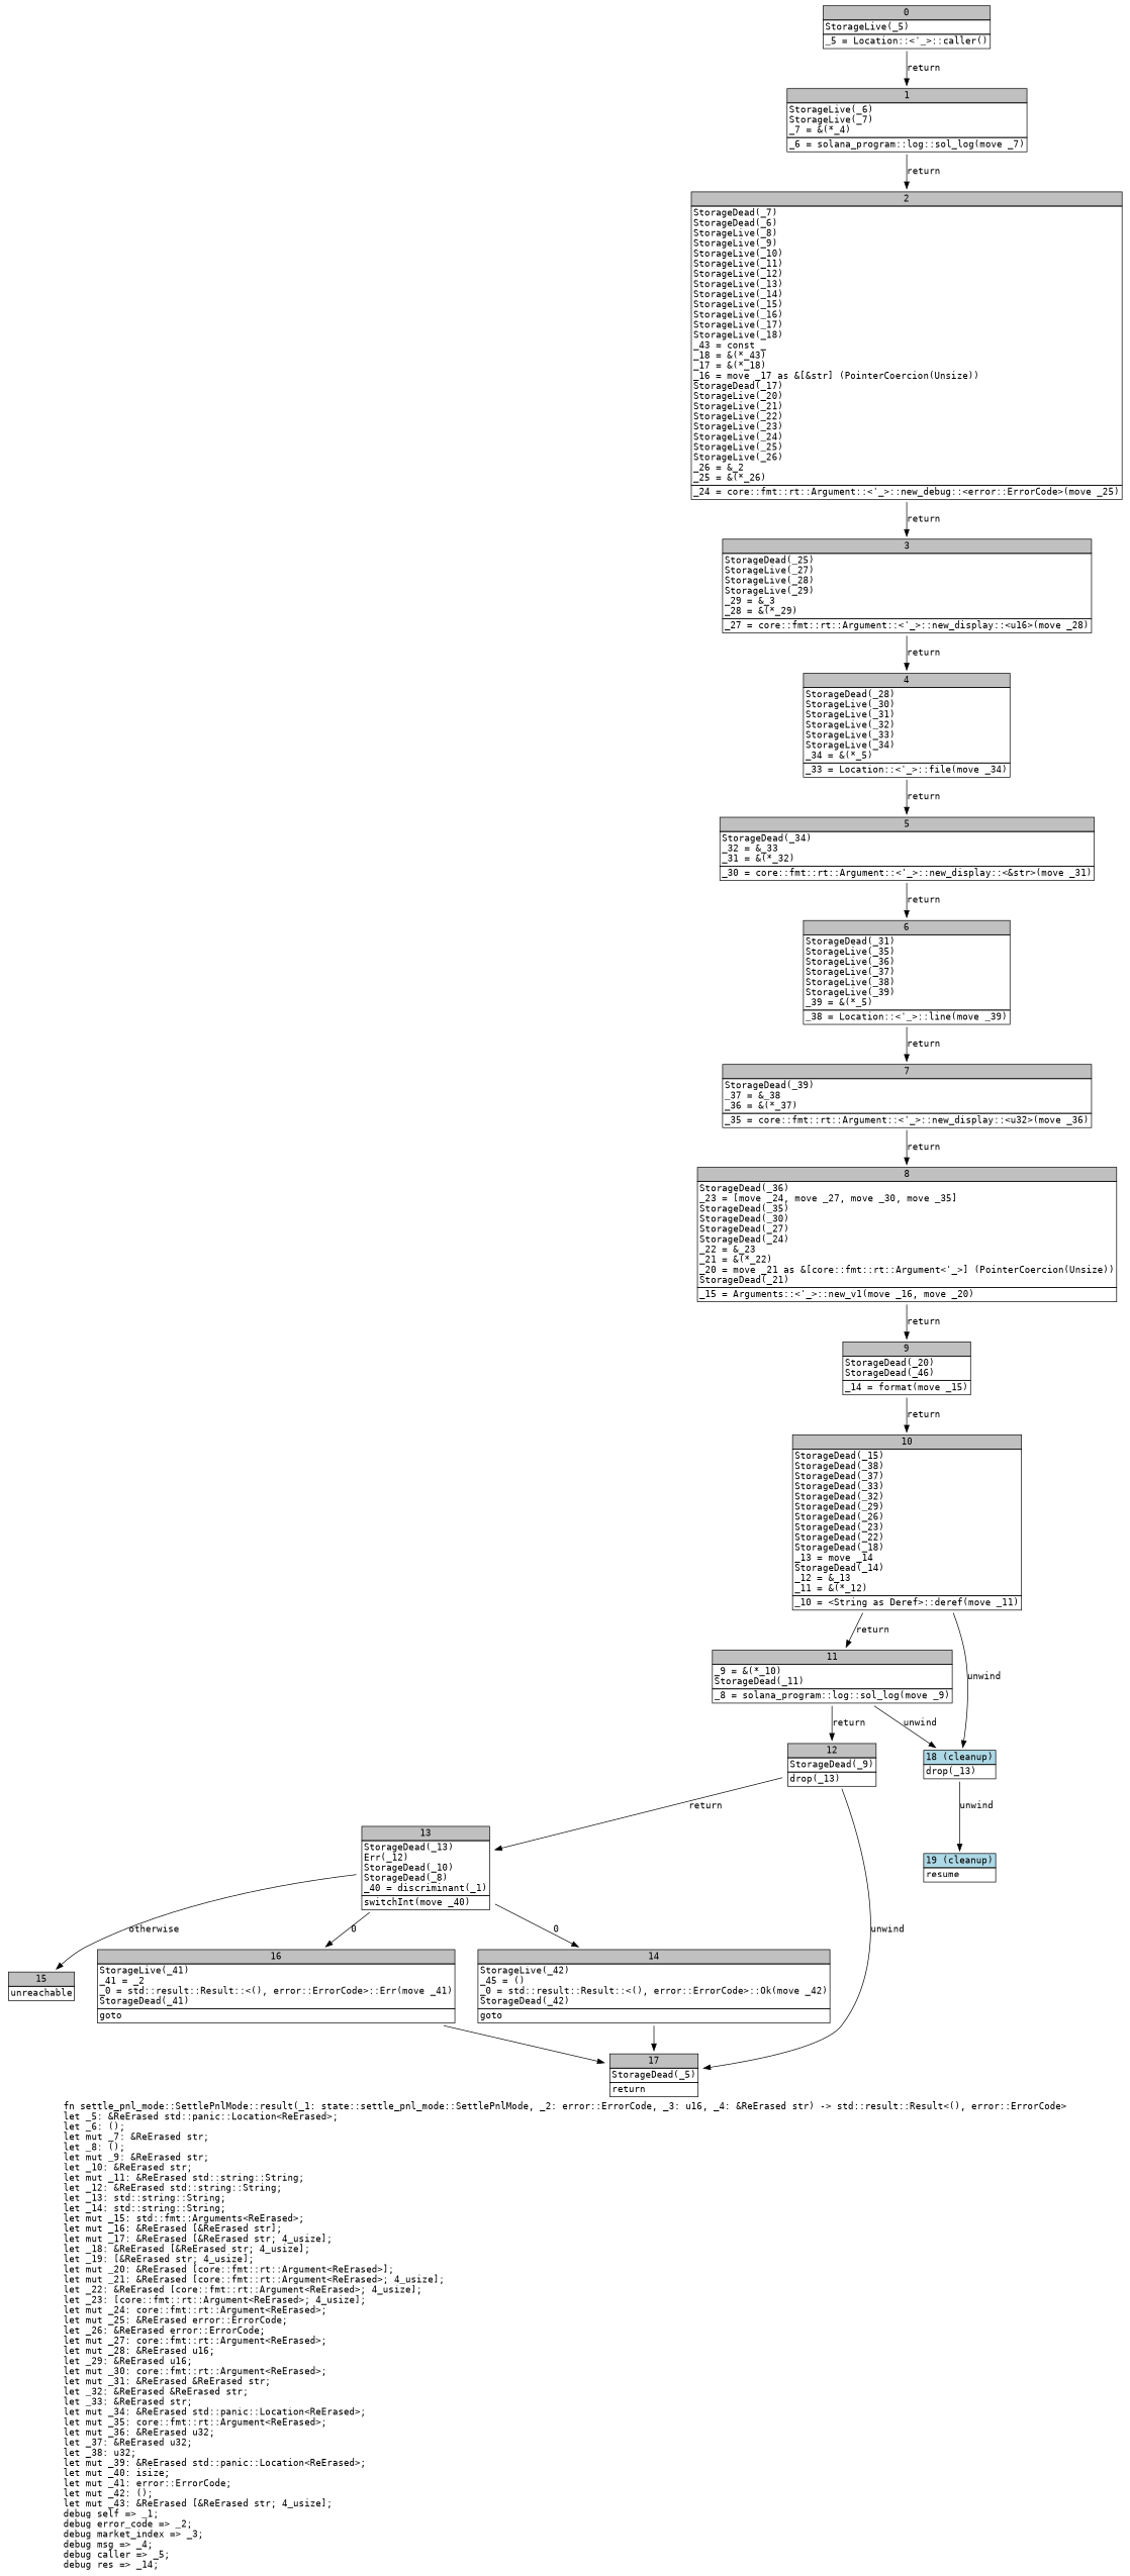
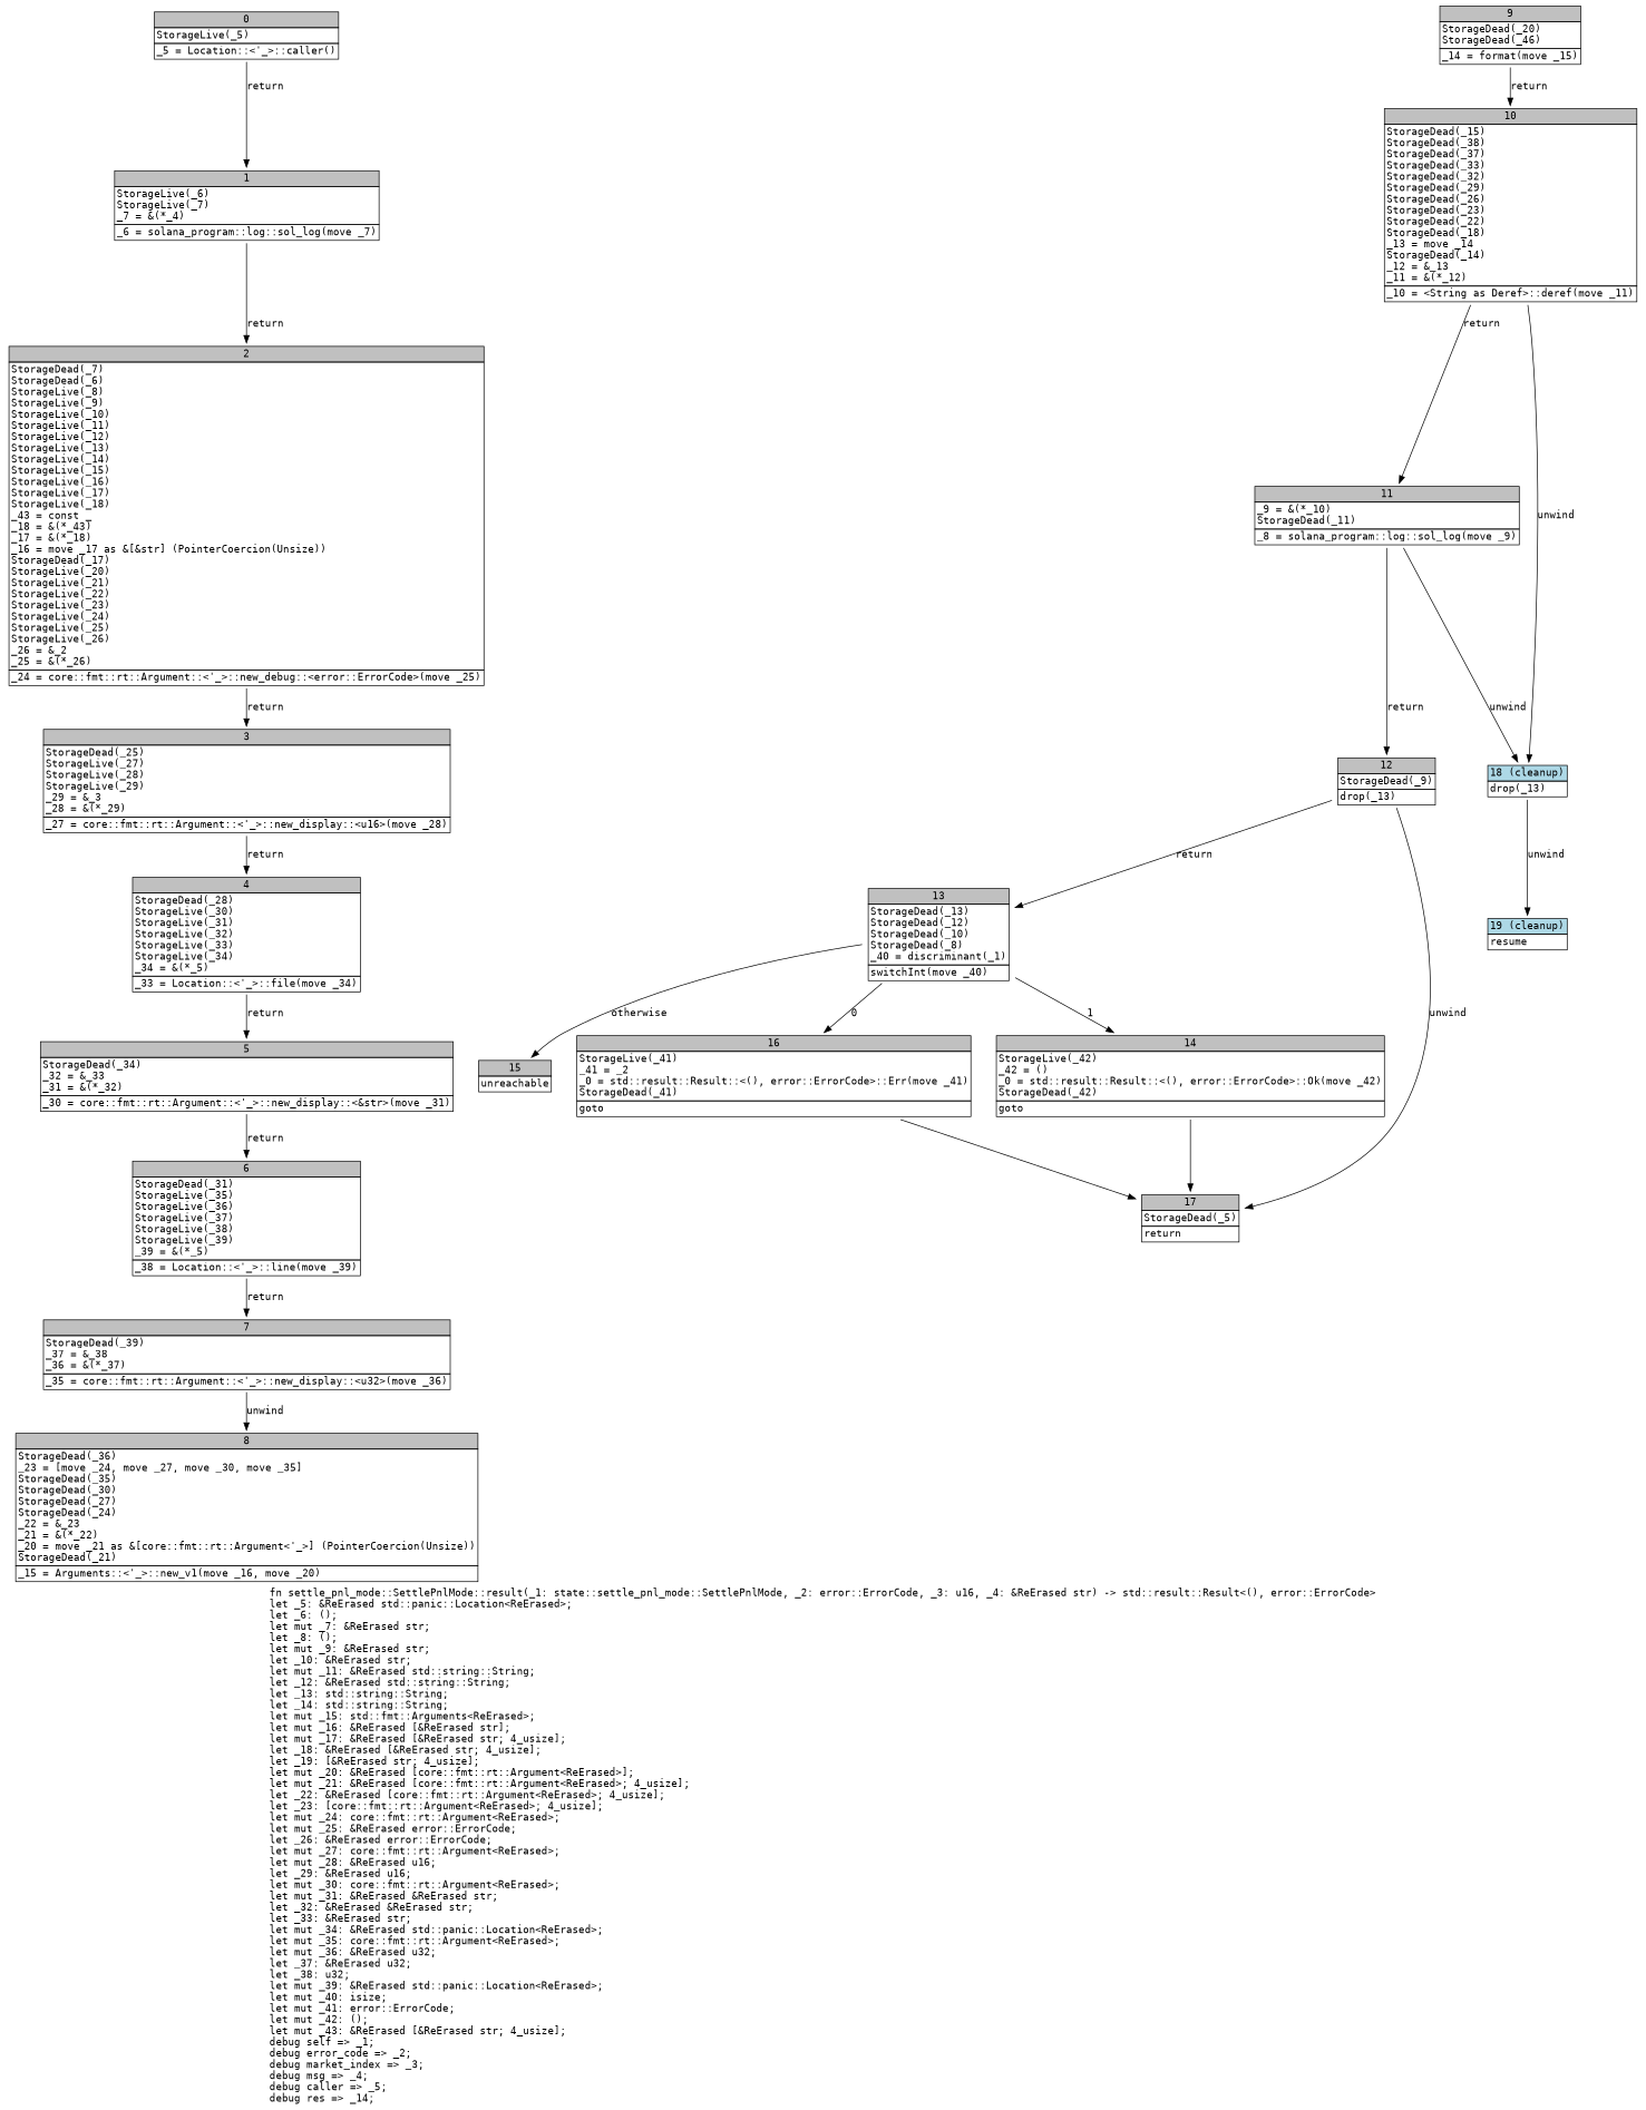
  digraph {
    fontname="DejaVu Sans Mono"
    label=<fn settle_pnl_mode::SettlePnlMode::result(_1: state::settle_pnl_mode::SettlePnlMode, _2: error::ErrorCode, _3: u16, _4: &amp;ReErased str) -&gt; std::result::Result&lt;(), error::ErrorCode&gt;<br align="left"/>let _5: &amp;ReErased std::panic::Location&lt;ReErased&gt;;<br align="left"/>let _6: ();<br align="left"/>let mut _7: &amp;ReErased str;<br align="left"/>let _8: ();<br align="left"/>let mut _9: &amp;ReErased str;<br align="left"/>let _10: &amp;ReErased str;<br align="left"/>let mut _11: &amp;ReErased std::string::String;<br align="left"/>let _12: &amp;ReErased std::string::String;<br align="left"/>let _13: std::string::String;<br align="left"/>let _14: std::string::String;<br align="left"/>let mut _15: std::fmt::Arguments&lt;ReErased&gt;;<br align="left"/>let mut _16: &amp;ReErased [&amp;ReErased str];<br align="left"/>let mut _17: &amp;ReErased [&amp;ReErased str; 4_usize];<br align="left"/>let _18: &amp;ReErased [&amp;ReErased str; 4_usize];<br align="left"/>let _19: [&amp;ReErased str; 4_usize];<br align="left"/>let mut _20: &amp;ReErased [core::fmt::rt::Argument&lt;ReErased&gt;];<br align="left"/>let mut _21: &amp;ReErased [core::fmt::rt::Argument&lt;ReErased&gt;; 4_usize];<br align="left"/>let _22: &amp;ReErased [core::fmt::rt::Argument&lt;ReErased&gt;; 4_usize];<br align="left"/>let _23: [core::fmt::rt::Argument&lt;ReErased&gt;; 4_usize];<br align="left"/>let mut _24: core::fmt::rt::Argument&lt;ReErased&gt;;<br align="left"/>let mut _25: &amp;ReErased error::ErrorCode;<br align="left"/>let _26: &amp;ReErased error::ErrorCode;<br align="left"/>let mut _27: core::fmt::rt::Argument&lt;ReErased&gt;;<br align="left"/>let mut _28: &amp;ReErased u16;<br align="left"/>let _29: &amp;ReErased u16;<br align="left"/>let mut _30: core::fmt::rt::Argument&lt;ReErased&gt;;<br align="left"/>let mut _31: &amp;ReErased &amp;ReErased str;<br align="left"/>let _32: &amp;ReErased &amp;ReErased str;<br align="left"/>let _33: &amp;ReErased str;<br align="left"/>let mut _34: &amp;ReErased std::panic::Location&lt;ReErased&gt;;<br align="left"/>let mut _35: core::fmt::rt::Argument&lt;ReErased&gt;;<br align="left"/>let mut _36: &amp;ReErased u32;<br align="left"/>let _37: &amp;ReErased u32;<br align="left"/>let _38: u32;<br align="left"/>let mut _39: &amp;ReErased std::panic::Location&lt;ReErased&gt;;<br align="left"/>let mut _40: isize;<br align="left"/>let mut _41: error::ErrorCode;<br align="left"/>let mut _42: ();<br align="left"/>let mut _43: &amp;ReErased [&amp;ReErased str; 4_usize];<br align="left"/>debug self =&gt; _1;<br align="left"/>debug error_code =&gt; _2;<br align="left"/>debug market_index =&gt; _3;<br align="left"/>debug msg =&gt; _4;<br align="left"/>debug caller =&gt; _5;<br align="left"/>debug res =&gt; _14;<br align="left"/>>
    node [fontname="DejaVu Sans Mono" shape=none]
    edge [fontname="DejaVu Sans Mono"]
    n1 [label=<<table border="0" cellborder="1" cellspacing="0"><tr><td bgcolor="gray" align="center" colspan="1">0</td></tr><tr><td align="left" balign="left">StorageLive(_5)<br/></td></tr><tr><td align="left">_5 = Location::&lt;'_&gt;::caller()</td></tr></table>>]
    n2 [label=<<table border="0" cellborder="1" cellspacing="0"><tr><td bgcolor="gray" align="center" colspan="1">1</td></tr><tr><td align="left" balign="left">StorageLive(_6)<br/>StorageLive(_7)<br/>_7 = &amp;(*_4)<br/></td></tr><tr><td align="left">_6 = solana_program::log::sol_log(move _7)</td></tr></table>>]
    n3 [label=<<table border="0" cellborder="1" cellspacing="0"><tr><td bgcolor="gray" align="center" colspan="1">2</td></tr><tr><td align="left" balign="left">StorageDead(_7)<br/>StorageDead(_6)<br/>StorageLive(_8)<br/>StorageLive(_9)<br/>StorageLive(_10)<br/>StorageLive(_11)<br/>StorageLive(_12)<br/>StorageLive(_13)<br/>StorageLive(_14)<br/>StorageLive(_15)<br/>StorageLive(_16)<br/>StorageLive(_17)<br/>StorageLive(_18)<br/>_43 = const _<br/>_18 = &amp;(*_43)<br/>_17 = &amp;(*_18)<br/>_16 = move _17 as &amp;[&amp;str] (PointerCoercion(Unsize))<br/>StorageDead(_17)<br/>StorageLive(_20)<br/>StorageLive(_21)<br/>StorageLive(_22)<br/>StorageLive(_23)<br/>StorageLive(_24)<br/>StorageLive(_25)<br/>StorageLive(_26)<br/>_26 = &amp;_2<br/>_25 = &amp;(*_26)<br/></td></tr><tr><td align="left">_24 = core::fmt::rt::Argument::&lt;'_&gt;::new_debug::&lt;error::ErrorCode&gt;(move _25)</td></tr></table>>]
    n4 [label=<<table border="0" cellborder="1" cellspacing="0"><tr><td bgcolor="gray" align="center" colspan="1">3</td></tr><tr><td align="left" balign="left">StorageDead(_25)<br/>StorageLive(_27)<br/>StorageLive(_28)<br/>StorageLive(_29)<br/>_29 = &amp;_3<br/>_28 = &amp;(*_29)<br/></td></tr><tr><td align="left">_27 = core::fmt::rt::Argument::&lt;'_&gt;::new_display::&lt;u16&gt;(move _28)</td></tr></table>>]
    n5 [label=<<table border="0" cellborder="1" cellspacing="0"><tr><td bgcolor="gray" align="center" colspan="1">4</td></tr><tr><td align="left" balign="left">StorageDead(_28)<br/>StorageLive(_30)<br/>StorageLive(_31)<br/>StorageLive(_32)<br/>StorageLive(_33)<br/>StorageLive(_34)<br/>_34 = &amp;(*_5)<br/></td></tr><tr><td align="left">_33 = Location::&lt;'_&gt;::file(move _34)</td></tr></table>>]
    n6 [label=<<table border="0" cellborder="1" cellspacing="0"><tr><td bgcolor="gray" align="center" colspan="1">5</td></tr><tr><td align="left" balign="left">StorageDead(_34)<br/>_32 = &amp;_33<br/>_31 = &amp;(*_32)<br/></td></tr><tr><td align="left">_30 = core::fmt::rt::Argument::&lt;'_&gt;::new_display::&lt;&amp;str&gt;(move _31)</td></tr></table>>]
    n7 [label=<<table border="0" cellborder="1" cellspacing="0"><tr><td bgcolor="gray" align="center" colspan="1">6</td></tr><tr><td align="left" balign="left">StorageDead(_31)<br/>StorageLive(_35)<br/>StorageLive(_36)<br/>StorageLive(_37)<br/>StorageLive(_38)<br/>StorageLive(_39)<br/>_39 = &amp;(*_5)<br/></td></tr><tr><td align="left">_38 = Location::&lt;'_&gt;::line(move _39)</td></tr></table>>]
    n8 [label=<<table border="0" cellborder="1" cellspacing="0"><tr><td bgcolor="gray" align="center" colspan="1">7</td></tr><tr><td align="left" balign="left">StorageDead(_39)<br/>_37 = &amp;_38<br/>_36 = &amp;(*_37)<br/></td></tr><tr><td align="left">_35 = core::fmt::rt::Argument::&lt;'_&gt;::new_display::&lt;u32&gt;(move _36)</td></tr></table>>]
    n9 [label=<<table border="0" cellborder="1" cellspacing="0"><tr><td bgcolor="gray" align="center" colspan="1">8</td></tr><tr><td align="left" balign="left">StorageDead(_36)<br/>_23 = [move _24, move _27, move _30, move _35]<br/>StorageDead(_35)<br/>StorageDead(_30)<br/>StorageDead(_27)<br/>StorageDead(_24)<br/>_22 = &amp;_23<br/>_21 = &amp;(*_22)<br/>_20 = move _21 as &amp;[core::fmt::rt::Argument&lt;'_&gt;] (PointerCoercion(Unsize))<br/>StorageDead(_21)<br/></td></tr><tr><td align="left">_15 = Arguments::&lt;'_&gt;::new_v1(move _16, move _20)</td></tr></table>>]
    n10 [label=<<table border="0" cellborder="1" cellspacing="0"><tr><td bgcolor="gray" align="center" colspan="1">9</td></tr><tr><td align="left" balign="left">StorageDead(_20)<br/>StorageDead(_46)<br/></td></tr><tr><td align="left">_14 = format(move _15)</td></tr></table>>]
    n11 [label=<<table border="0" cellborder="1" cellspacing="0"><tr><td bgcolor="gray" align="center" colspan="1">10</td></tr><tr><td align="left" balign="left">StorageDead(_15)<br/>StorageDead(_38)<br/>StorageDead(_37)<br/>StorageDead(_33)<br/>StorageDead(_32)<br/>StorageDead(_29)<br/>StorageDead(_26)<br/>StorageDead(_23)<br/>StorageDead(_22)<br/>StorageDead(_18)<br/>_13 = move _14<br/>StorageDead(_14)<br/>_12 = &amp;_13<br/>_11 = &amp;(*_12)<br/></td></tr><tr><td align="left">_10 = &lt;String as Deref&gt;::deref(move _11)</td></tr></table>>]
    n12 [label=<<table border="0" cellborder="1" cellspacing="0"><tr><td bgcolor="gray" align="center" colspan="1">11</td></tr><tr><td align="left" balign="left">_9 = &amp;(*_10)<br/>StorageDead(_11)<br/></td></tr><tr><td align="left">_8 = solana_program::log::sol_log(move _9)</td></tr></table>>]
    n13 [label=<<table border="0" cellborder="1" cellspacing="0"><tr><td bgcolor="lightblue" align="center" colspan="1">18 (cleanup)</td></tr><tr><td align="left">drop(_13)</td></tr></table>>]
    n14 [label=<<table border="0" cellborder="1" cellspacing="0"><tr><td bgcolor="gray" align="center" colspan="1">12</td></tr><tr><td align="left" balign="left">StorageDead(_9)<br/></td></tr><tr><td align="left">drop(_13)</td></tr></table>>]
    n15 [label=<<table border="0" cellborder="1" cellspacing="0"><tr><td bgcolor="lightblue" align="center" colspan="1">19 (cleanup)</td></tr><tr><td align="left">resume</td></tr></table>>]
-   n16 [label=<<table border="0" cellborder="1" cellspacing="0"><tr><td bgcolor="gray" align="center" colspan="1">13</td></tr><tr><td align="left" balign="left">StorageDead(_13)<br/>Err(_12)<br/>StorageDead(_10)<br/>StorageDead(_8)<br/>_40 = discriminant(_1)<br/></td></tr><tr><td align="left">switchInt(move _40)</td></tr></table>>]
+   n16 [label=<<table border="0" cellborder="1" cellspacing="0"><tr><td bgcolor="gray" align="center" colspan="1">13</td></tr><tr><td align="left" balign="left">StorageDead(_13)<br/>StorageDead(_12)<br/>StorageDead(_10)<br/>StorageDead(_8)<br/>_40 = discriminant(_1)<br/></td></tr><tr><td align="left">switchInt(move _40)</td></tr></table>>]
    n17 [label=<<table border="0" cellborder="1" cellspacing="0"><tr><td bgcolor="gray" align="center" colspan="1">17</td></tr><tr><td align="left" balign="left">StorageDead(_5)<br/></td></tr><tr><td align="left">return</td></tr></table>>]
-   n18 [label=<<table border="0" cellborder="1" cellspacing="0"><tr><td bgcolor="gray" align="center" colspan="1">14</td></tr><tr><td align="left" balign="left">StorageLive(_42)<br/>_45 = ()<br/>_0 = std::result::Result::&lt;(), error::ErrorCode&gt;::Ok(move _42)<br/>StorageDead(_42)<br/></td></tr><tr><td align="left">goto</td></tr></table>>]
+   n18 [label=<<table border="0" cellborder="1" cellspacing="0"><tr><td bgcolor="gray" align="center" colspan="1">14</td></tr><tr><td align="left" balign="left">StorageLive(_42)<br/>_42 = ()<br/>_0 = std::result::Result::&lt;(), error::ErrorCode&gt;::Ok(move _42)<br/>StorageDead(_42)<br/></td></tr><tr><td align="left">goto</td></tr></table>>]
    n19 [label=<<table border="0" cellborder="1" cellspacing="0"><tr><td bgcolor="gray" align="center" colspan="1">15</td></tr><tr><td align="left">unreachable</td></tr></table>>]
    n20 [label=<<table border="0" cellborder="1" cellspacing="0"><tr><td bgcolor="gray" align="center" colspan="1">16</td></tr><tr><td align="left" balign="left">StorageLive(_41)<br/>_41 = _2<br/>_0 = std::result::Result::&lt;(), error::ErrorCode&gt;::Err(move _41)<br/>StorageDead(_41)<br/></td></tr><tr><td align="left">goto</td></tr></table>>]
    n1 -> n2 [label=return]
    n2 -> n3 [label=return]
    n3 -> n4 [label=return]
    n4 -> n5 [label=return]
    n5 -> n6 [label=return]
    n6 -> n7 [label=return]
    n7 -> n8 [label=return]
-   n8 -> n9 [label=return]
-   n9 -> n10 [label=return]
+   n8 -> n9 [label=unwind]
    n10 -> n11 [label=return]
    n11 -> n12 [label=return]
    n11 -> n13 [label=unwind]
    n12 -> n13 [label=unwind]
    n12 -> n14 [label=return]
    n13 -> n15 [label=unwind]
    n14 -> n16 [label=return]
    n14 -> n17 [label=unwind]
-   n16 -> n18 [label=0]
+   n16 -> n18 [label=1]
    n16 -> n19 [label=otherwise]
    n16 -> n20 [label=0]
    n18 -> n17
    n20 -> n17
  }
